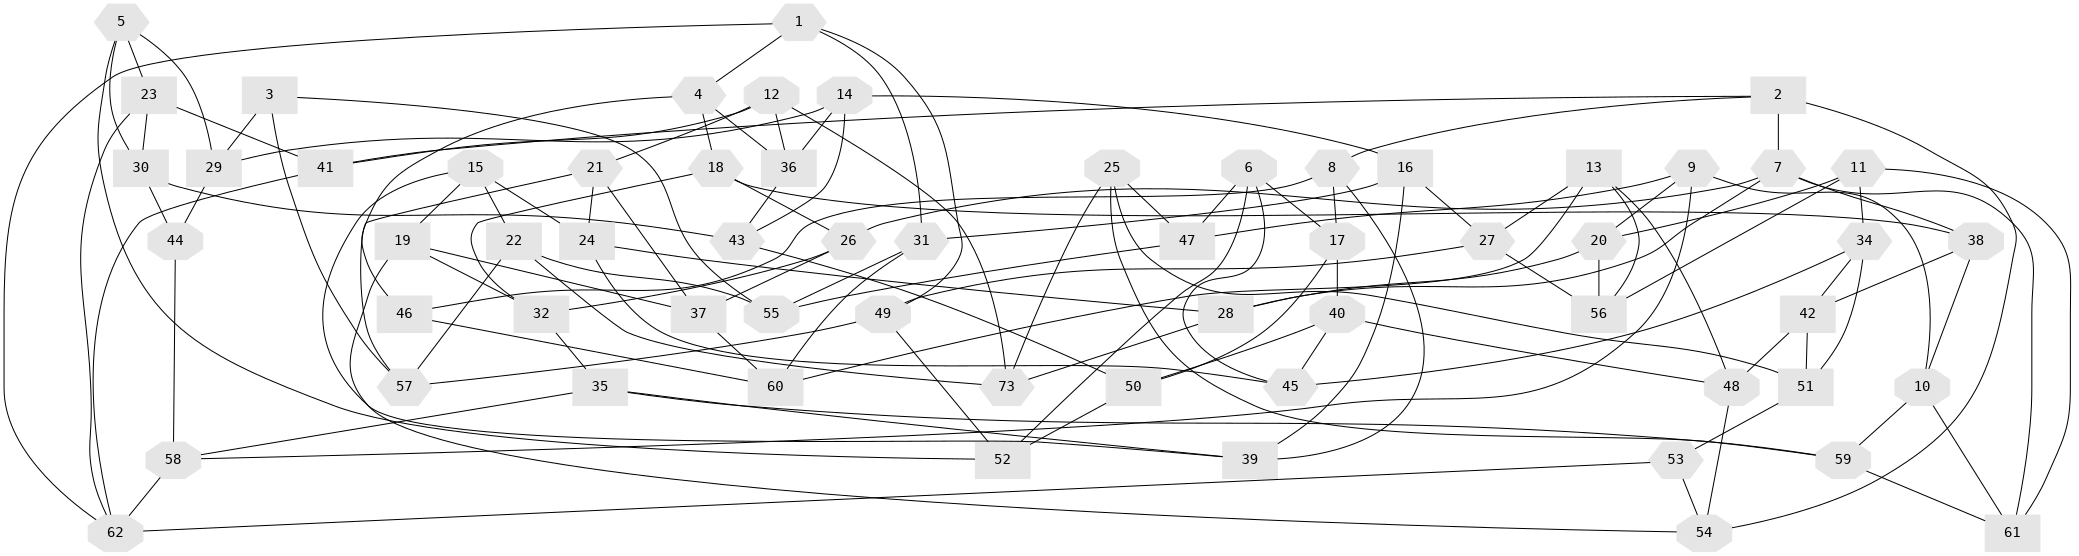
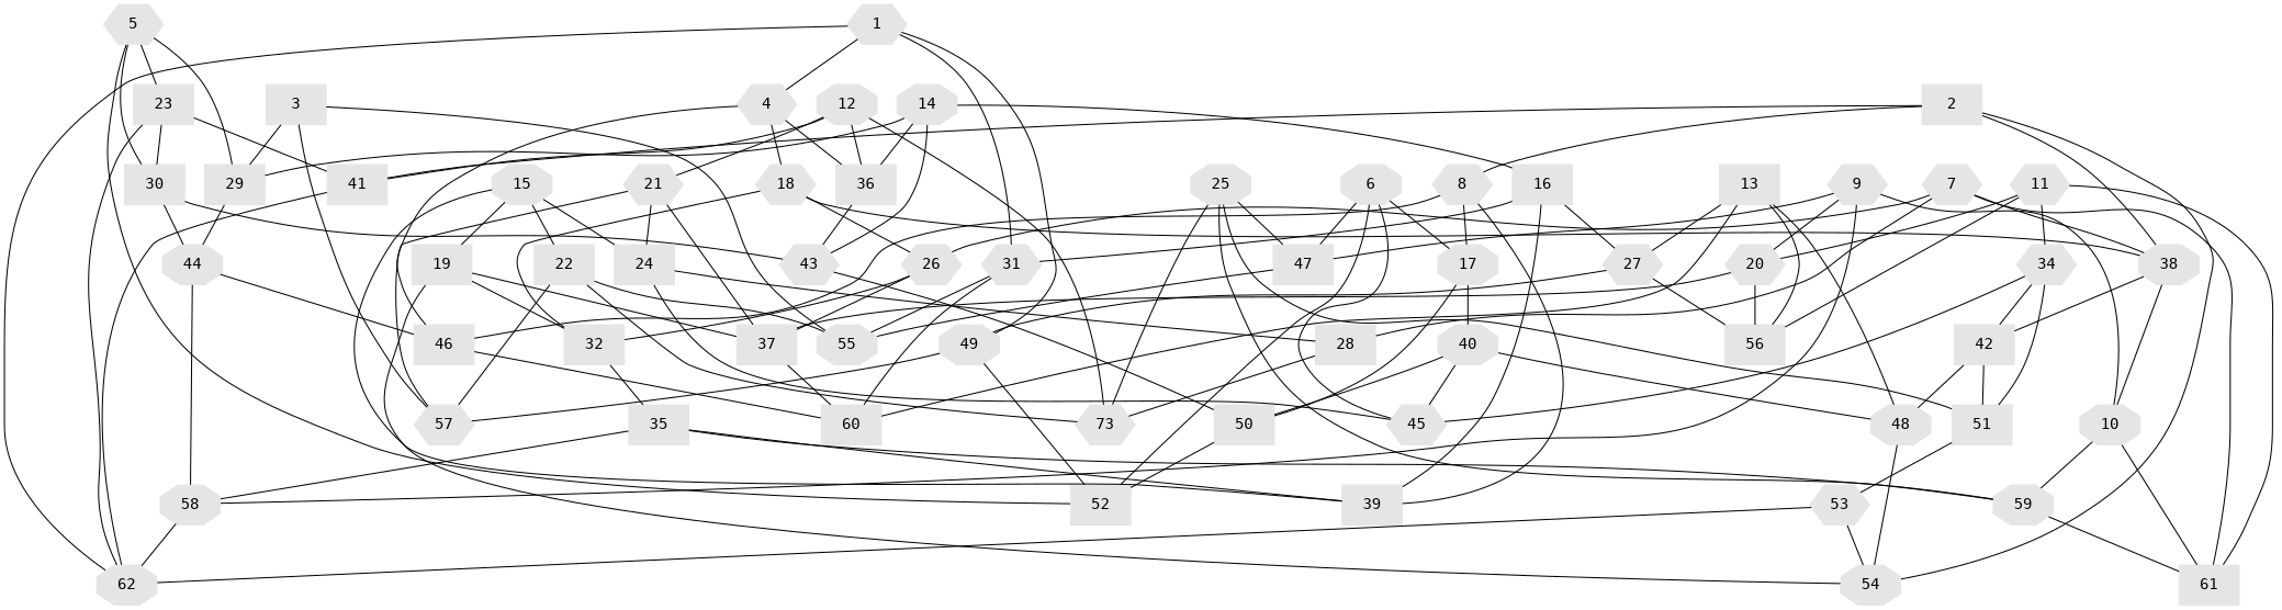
  graph {
    fontname="DejaVu Sans Mono"
    node [color=gray90 fontname="DejaVu Sans Mono" shape=box style=filled]
    edge [fontname="DejaVu Sans Mono"]
    1 [shape=hexagon]
    4 [shape=hexagon]
    31 [shape=hexagon]
    49 [shape=octagon]
    62 [shape=octagon]
    18 [shape=hexagon]
    36
    46
    55 [shape=octagon]
    60
    57 [shape=hexagon]
    52
    8 [shape=hexagon]
    2
    38 [shape=octagon]
    41
    54 [shape=octagon]
    17 [shape=octagon]
    39
    10 [shape=octagon]
    42
    3
    29
    61
    59 [shape=octagon]
    44 [shape=octagon]
    26 [shape=hexagon]
    32
    43 [shape=hexagon]
    5 [shape=hexagon]
    23
    30
    6 [shape=octagon]
    45 [shape=hexagon]
    47
    40 [shape=octagon]
    50
    7 [shape=hexagon]
    28
    37
    n41 [label=73 shape=hexagon]
    9 [shape=hexagon]
    20 [shape=hexagon]
    58 [shape=octagon]
    56
    11 [shape=hexagon]
    34 [shape=hexagon]
    51
    12 [shape=octagon]
    21 [shape=hexagon]
    24
    13
    27 [shape=hexagon]
    48 [shape=octagon]
    14 [shape=octagon]
    16
    15 [shape=octagon]
    19
    22
    35
    53 [shape=hexagon]
    25 [shape=octagon]
    1 -- 4
    1 -- 31
    1 -- 49
    1 -- 62
    4 -- 18
    4 -- 36
    4 -- 46
    31 -- 55
    31 -- 60
    49 -- 57
    49 -- 52
    18 -- 38
    18 -- 26
    18 -- 32
    36 -- 43
    46 -- 60
    8 -- 46
    8 -- 17
    8 -- 39
    2 -- 8
-   2 -- 7
+   2 -- 38
    2 -- 41
    2 -- 54
    38 -- 10
    38 -- 42
    41 -- 62
    17 -- 40
    17 -- 50
    10 -- 61
    10 -- 59
    42 -- 51
    42 -- 48
    3 -- 55
    3 -- 57
    3 -- 29
    29 -- 44
    59 -- 61
+   44 -- 46
    44 -- 58
    26 -- 32
    26 -- 37
    32 -- 35
    43 -- 50
    5 -- 52
    5 -- 29
    5 -- 23
    5 -- 30
    23 -- 62
    23 -- 41
    23 -- 30
    30 -- 44
    30 -- 43
    6 -- 52
    6 -- 17
    6 -- 45
    6 -- 47
    47 -- 55
    40 -- 45
    40 -- 50
    40 -- 48
    50 -- 52
    7 -- 38
    7 -- 61
    7 -- 26
    7 -- 28
    28 -- n41
    37 -- 60
    9 -- 10
    9 -- 47
    9 -- 20
    9 -- 58
-   20 -- 28
+   20 -- 37
    20 -- 56
    58 -- 62
    11 -- 61
    11 -- 20
    11 -- 56
    11 -- 34
    34 -- 42
    34 -- 45
    34 -- 51
    51 -- 53
    12 -- 36
    12 -- 41
    12 -- n41
    12 -- 21
    21 -- 57
    21 -- 37
    21 -- 24
    24 -- 45
    24 -- 28
    13 -- 60
    13 -- 56
    13 -- 27
    13 -- 48
    27 -- 49
    27 -- 56
    48 -- 54
    14 -- 36
    14 -- 29
    14 -- 43
    14 -- 16
    16 -- 31
    16 -- 39
    16 -- 27
    15 -- 39
    15 -- 24
    15 -- 19
    15 -- 22
    19 -- 54
    19 -- 32
    19 -- 37
    22 -- 55
    22 -- 57
    22 -- n41
    35 -- 39
    35 -- 59
    35 -- 58
    53 -- 62
    53 -- 54
    25 -- 59
    25 -- 47
    25 -- n41
    25 -- 51
  }
